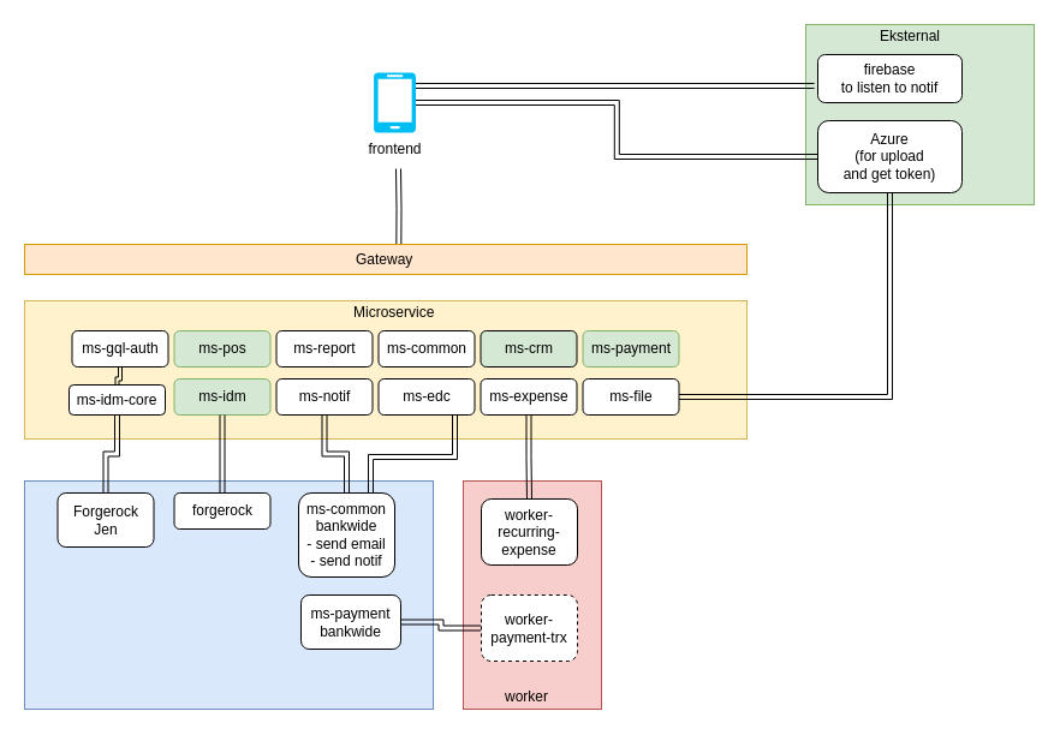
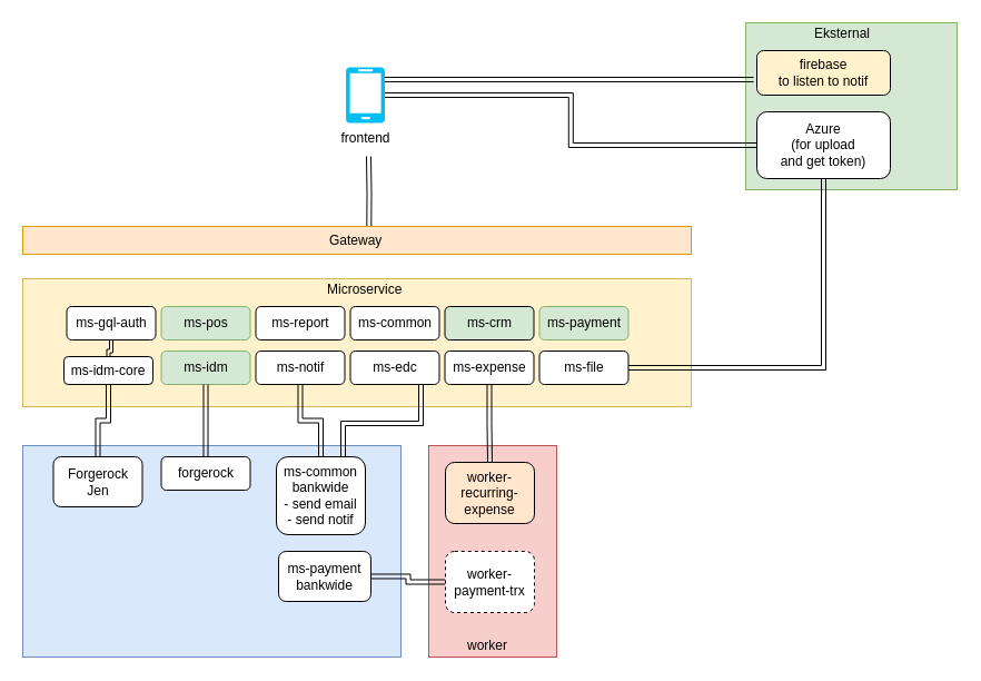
  <mxCell id="0" />
  <mxCell id="1" parent="0" />
  <mxCell id="2" value="" style="rounded=0;whiteSpace=wrap;html=1;fillColor=#f8cecc;strokeColor=#b85450;" vertex="1" parent="1"><mxGeometry x="385" y="400" width="115" height="190" as="geometry" /></mxCell>
  <mxCell id="3" value="" style="rounded=0;whiteSpace=wrap;html=1;fillColor=#d5e8d4;strokeColor=#82b366;" vertex="1" parent="1"><mxGeometry x="670" y="20" width="190" height="150" as="geometry" /></mxCell>
  <mxCell id="4" value="" style="rounded=0;whiteSpace=wrap;html=1;fillColor=#fff2cc;strokeColor=#d6b656;" vertex="1" parent="1"><mxGeometry x="20" y="250" width="601" height="115" as="geometry" /></mxCell>
  <mxCell id="5" value="ms-notif" style="rounded=1;whiteSpace=wrap;html=1;" vertex="1" parent="1"><mxGeometry x="229.5" y="315" width="80" height="30" as="geometry" /></mxCell>
  <mxCell id="6" value="ms-idm" style="rounded=1;whiteSpace=wrap;html=1;fillColor=#d5e8d4;strokeColor=#82b366;" vertex="1" parent="1"><mxGeometry x="144.5" y="315" width="80" height="30" as="geometry" /></mxCell>
  <mxCell id="7" value="" style="edgeStyle=orthogonalEdgeStyle;rounded=0;orthogonalLoop=1;jettySize=auto;html=1;entryX=-0.025;entryY=0.65;entryDx=0;entryDy=0;entryPerimeter=0;shape=link;" edge="1" parent="1" source="10" target="12"><mxGeometry relative="1" as="geometry"><mxPoint x="388" y="0" as="targetPoint" /><Array as="points"><mxPoint x="677" y="70" /></Array></mxGeometry></mxCell>
  <mxCell id="8" value="" style="edgeStyle=orthogonalEdgeStyle;shape=link;rounded=0;orthogonalLoop=1;jettySize=auto;html=1;entryX=0;entryY=0.5;entryDx=0;entryDy=0;" edge="1" parent="1" source="10" target="11"><mxGeometry relative="1" as="geometry"><mxPoint x="485" y="85" as="targetPoint" /></mxGeometry></mxCell>
  <mxCell id="9" value="" style="edgeStyle=orthogonalEdgeStyle;shape=link;rounded=0;orthogonalLoop=1;jettySize=auto;html=1;entryX=0.617;entryY=0.05;entryDx=0;entryDy=0;entryPerimeter=0;" edge="1" parent="1" target="32"><mxGeometry relative="1" as="geometry"><mxPoint x="331" y="140" as="sourcePoint" /><mxPoint x="387.5" y="190" as="targetPoint" /></mxGeometry></mxCell>
  <mxCell id="10" value="frontend" style="verticalLabelPosition=bottom;html=1;verticalAlign=top;align=center;strokeColor=none;fillColor=#00BEF2;shape=mxgraph.azure.mobile;pointerEvents=1;" vertex="1" parent="1"><mxGeometry x="310.5" y="60" width="35" height="50" as="geometry" /></mxCell>
  <mxCell id="11" value="Azure &lt;br&gt;&lt;div&gt;(for upload&lt;/div&gt;&lt;div&gt;and get token)&lt;br&gt;&lt;/div&gt;" style="rounded=1;whiteSpace=wrap;html=1;" vertex="1" parent="1"><mxGeometry x="680" y="100" width="120" height="60" as="geometry" /></mxCell>
- <mxCell id="12" value="firebase&lt;br&gt;to listen to notif" style="rounded=1;whiteSpace=wrap;html=1;" vertex="1" parent="1"><mxGeometry x="680" y="45" width="120" height="40" as="geometry" /></mxCell>
- <mxCell id="13" value="worker-recurring-expense" style="rounded=1;whiteSpace=wrap;html=1;" vertex="1" parent="1"><mxGeometry x="400" y="415" width="80" height="55" as="geometry" /></mxCell>
+ <mxCell id="12" value="firebase&lt;br&gt;to listen to notif" style="rounded=1;whiteSpace=wrap;html=1;fillColor=#fff2cc;" vertex="1" parent="1"><mxGeometry x="680" y="45" width="120" height="40" as="geometry" /></mxCell>
+ <mxCell id="13" value="worker-recurring-expense" style="rounded=1;whiteSpace=wrap;html=1;fillColor=#ffe6cc;" vertex="1" parent="1"><mxGeometry x="400" y="415" width="80" height="55" as="geometry" /></mxCell>
  <mxCell id="14" value="ms-edc" style="rounded=1;whiteSpace=wrap;html=1;" vertex="1" parent="1"><mxGeometry x="314.5" y="315" width="80" height="30" as="geometry" /></mxCell>
  <mxCell id="15" value="ms-common" style="rounded=1;whiteSpace=wrap;html=1;" vertex="1" parent="1"><mxGeometry x="314.5" y="275" width="80" height="30" as="geometry" /></mxCell>
  <mxCell id="16" value="ms-pos" style="rounded=1;whiteSpace=wrap;html=1;fillColor=#d5e8d4;strokeColor=#82b366;" vertex="1" parent="1"><mxGeometry x="144.5" y="275" width="80" height="30" as="geometry" /></mxCell>
  <mxCell id="17" value="ms-crm" style="rounded=1;whiteSpace=wrap;html=1;fillColor=#d5e8d4;" vertex="1" parent="1"><mxGeometry x="399.5" y="275" width="80" height="30" as="geometry" /></mxCell>
  <mxCell id="18" value="ms-report" style="rounded=1;whiteSpace=wrap;html=1;" vertex="1" parent="1"><mxGeometry x="229.5" y="275" width="80" height="30" as="geometry" /></mxCell>
  <mxCell id="19" value="" style="edgeStyle=orthogonalEdgeStyle;shape=link;rounded=0;orthogonalLoop=1;jettySize=auto;html=1;" edge="1" parent="1" source="20" target="13"><mxGeometry relative="1" as="geometry" /></mxCell>
  <mxCell id="20" value="ms-expense" style="rounded=1;whiteSpace=wrap;html=1;" vertex="1" parent="1"><mxGeometry x="399.5" y="315" width="80" height="30" as="geometry" /></mxCell>
  <mxCell id="21" value="" style="edgeStyle=orthogonalEdgeStyle;shape=link;rounded=0;orthogonalLoop=1;jettySize=auto;html=1;" edge="1" parent="1" source="22" target="11"><mxGeometry relative="1" as="geometry" /></mxCell>
  <mxCell id="22" value="ms-file" style="rounded=1;whiteSpace=wrap;html=1;" vertex="1" parent="1"><mxGeometry x="484.5" y="315" width="80" height="30" as="geometry" /></mxCell>
  <mxCell id="23" value="" style="rounded=0;whiteSpace=wrap;html=1;fillColor=#dae8fc;strokeColor=#6c8ebf;" vertex="1" parent="1"><mxGeometry x="20" y="400" width="340" height="190" as="geometry" /></mxCell>
  <mxCell id="24" value="forgerock" style="rounded=1;whiteSpace=wrap;html=1;" vertex="1" parent="1"><mxGeometry x="144.5" y="410" width="80" height="30" as="geometry" /></mxCell>
  <mxCell id="25" value="" style="edgeStyle=orthogonalEdgeStyle;rounded=0;orthogonalLoop=1;jettySize=auto;html=1;shape=link;" edge="1" parent="1" source="6" target="24"><mxGeometry relative="1" as="geometry" /></mxCell>
  <mxCell id="26" value="&lt;div&gt;ms-common&lt;/div&gt;&lt;div&gt;bankwide&lt;/div&gt;&lt;div&gt;- send email&lt;/div&gt;&lt;div&gt;- send notif&lt;br&gt;&lt;/div&gt;" style="rounded=1;whiteSpace=wrap;html=1;" vertex="1" parent="1"><mxGeometry x="248" y="410" width="80" height="70" as="geometry" /></mxCell>
  <mxCell id="27" value="" style="edgeStyle=orthogonalEdgeStyle;shape=link;rounded=0;orthogonalLoop=1;jettySize=auto;html=1;" edge="1" parent="1" source="5" target="26"><mxGeometry relative="1" as="geometry" /></mxCell>
  <mxCell id="28" value="" style="edgeStyle=orthogonalEdgeStyle;shape=link;rounded=0;orthogonalLoop=1;jettySize=auto;html=1;entryX=0.75;entryY=0;entryDx=0;entryDy=0;width=-4;" edge="1" parent="1" source="14" target="26"><mxGeometry relative="1" as="geometry"><Array as="points"><mxPoint x="378" y="380" /><mxPoint x="308" y="380" /></Array></mxGeometry></mxCell>
  <mxCell id="29" value="Microservice" style="text;html=1;resizable=0;points=[];autosize=1;align=left;verticalAlign=top;spacingTop=-4;" vertex="1" parent="1"><mxGeometry x="291.5" y="250" width="80" height="20" as="geometry" /></mxCell>
  <mxCell id="30" value="" style="group;fillColor=#d5e8d4;strokeColor=#82b366;" vertex="1" connectable="0" parent="1"><mxGeometry x="20" y="203" width="601" height="25" as="geometry" /></mxCell>
  <mxCell id="31" value="" style="rounded=0;whiteSpace=wrap;html=1;fillColor=#ffe6cc;strokeColor=#d79b00;" vertex="1" parent="30"><mxGeometry width="601" height="25" as="geometry" /></mxCell>
  <mxCell id="32" value="Gateway" style="text;html=1;resizable=0;points=[];autosize=1;align=left;verticalAlign=top;spacingTop=-4;" vertex="1" parent="30"><mxGeometry x="274.29" y="2.5" width="60" height="20" as="geometry" /></mxCell>
  <mxCell id="33" value="worker" style="text;html=1;resizable=0;points=[];autosize=1;align=left;verticalAlign=top;spacingTop=-4;" vertex="1" parent="1"><mxGeometry x="417.5" y="570" width="50" height="20" as="geometry" /></mxCell>
  <mxCell id="34" value="ms-payment" style="rounded=1;whiteSpace=wrap;html=1;fillColor=#d5e8d4;strokeColor=#82b366;" vertex="1" parent="1"><mxGeometry x="484.5" y="275" width="80" height="30" as="geometry" /></mxCell>
  <mxCell id="35" value="" style="edgeStyle=orthogonalEdgeStyle;shape=link;rounded=0;orthogonalLoop=1;jettySize=auto;html=1;" edge="1" parent="1" source="36" target="37"><mxGeometry relative="1" as="geometry" /></mxCell>
  <mxCell id="36" value="worker-payment-trx" style="rounded=1;whiteSpace=wrap;html=1;dashed=1;" vertex="1" parent="1"><mxGeometry x="400" y="495" width="80" height="55" as="geometry" /></mxCell>
  <mxCell id="37" value="&lt;div&gt;ms-payment&lt;/div&gt;&lt;div&gt;bankwide&lt;br&gt;&lt;/div&gt;" style="rounded=1;whiteSpace=wrap;html=1;" vertex="1" parent="1"><mxGeometry x="250" y="495" width="83" height="45" as="geometry" /></mxCell>
  <mxCell id="38" value="&lt;div&gt;Forgerock&lt;/div&gt;&lt;div&gt;Jen&lt;br&gt;&lt;/div&gt;" style="rounded=1;whiteSpace=wrap;html=1;" vertex="1" parent="1"><mxGeometry x="47.5" y="410" width="80" height="45" as="geometry" /></mxCell>
  <mxCell id="39" value="" style="edgeStyle=orthogonalEdgeStyle;shape=link;rounded=0;orthogonalLoop=1;jettySize=auto;html=1;" edge="1" parent="1" source="40" target="38"><mxGeometry relative="1" as="geometry" /></mxCell>
  <mxCell id="40" value="ms-idm-core" style="rounded=1;whiteSpace=wrap;html=1;" vertex="1" parent="1"><mxGeometry x="57" y="320" width="80" height="25" as="geometry" /></mxCell>
  <mxCell id="41" value="" style="edgeStyle=orthogonalEdgeStyle;shape=link;rounded=0;orthogonalLoop=1;jettySize=auto;html=1;entryX=0.5;entryY=0;entryDx=0;entryDy=0;width=3;" edge="1" parent="1" source="42" target="40"><mxGeometry relative="1" as="geometry"><Array as="points"><mxPoint x="100" y="315" /></Array></mxGeometry></mxCell>
  <mxCell id="42" value="ms-gql-auth" style="rounded=1;whiteSpace=wrap;html=1;" vertex="1" parent="1"><mxGeometry x="59.5" y="275" width="80" height="30" as="geometry" /></mxCell>
  <mxCell id="43" style="edgeStyle=orthogonalEdgeStyle;shape=link;rounded=0;orthogonalLoop=1;jettySize=auto;html=1;exitX=0.5;exitY=1;exitDx=0;exitDy=0;" edge="1" parent="1" source="42" target="42"><mxGeometry relative="1" as="geometry" /></mxCell>
  <mxCell id="44" value="Eksternal" style="text;html=1;resizable=0;points=[];autosize=1;align=left;verticalAlign=top;spacingTop=-4;" vertex="1" parent="1"><mxGeometry x="730" y="20" width="70" height="20" as="geometry" /></mxCell>
